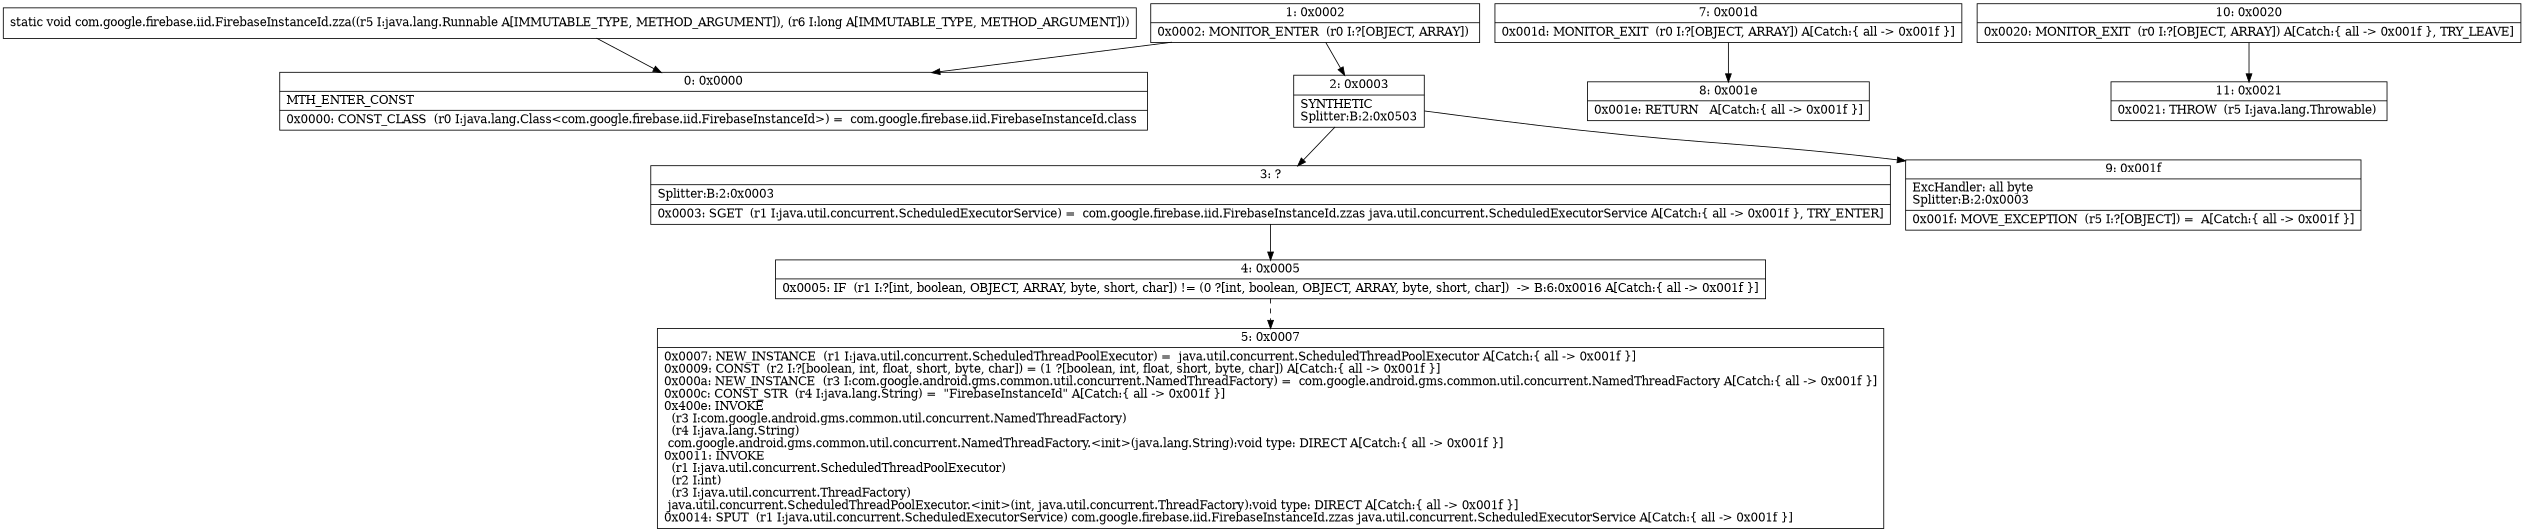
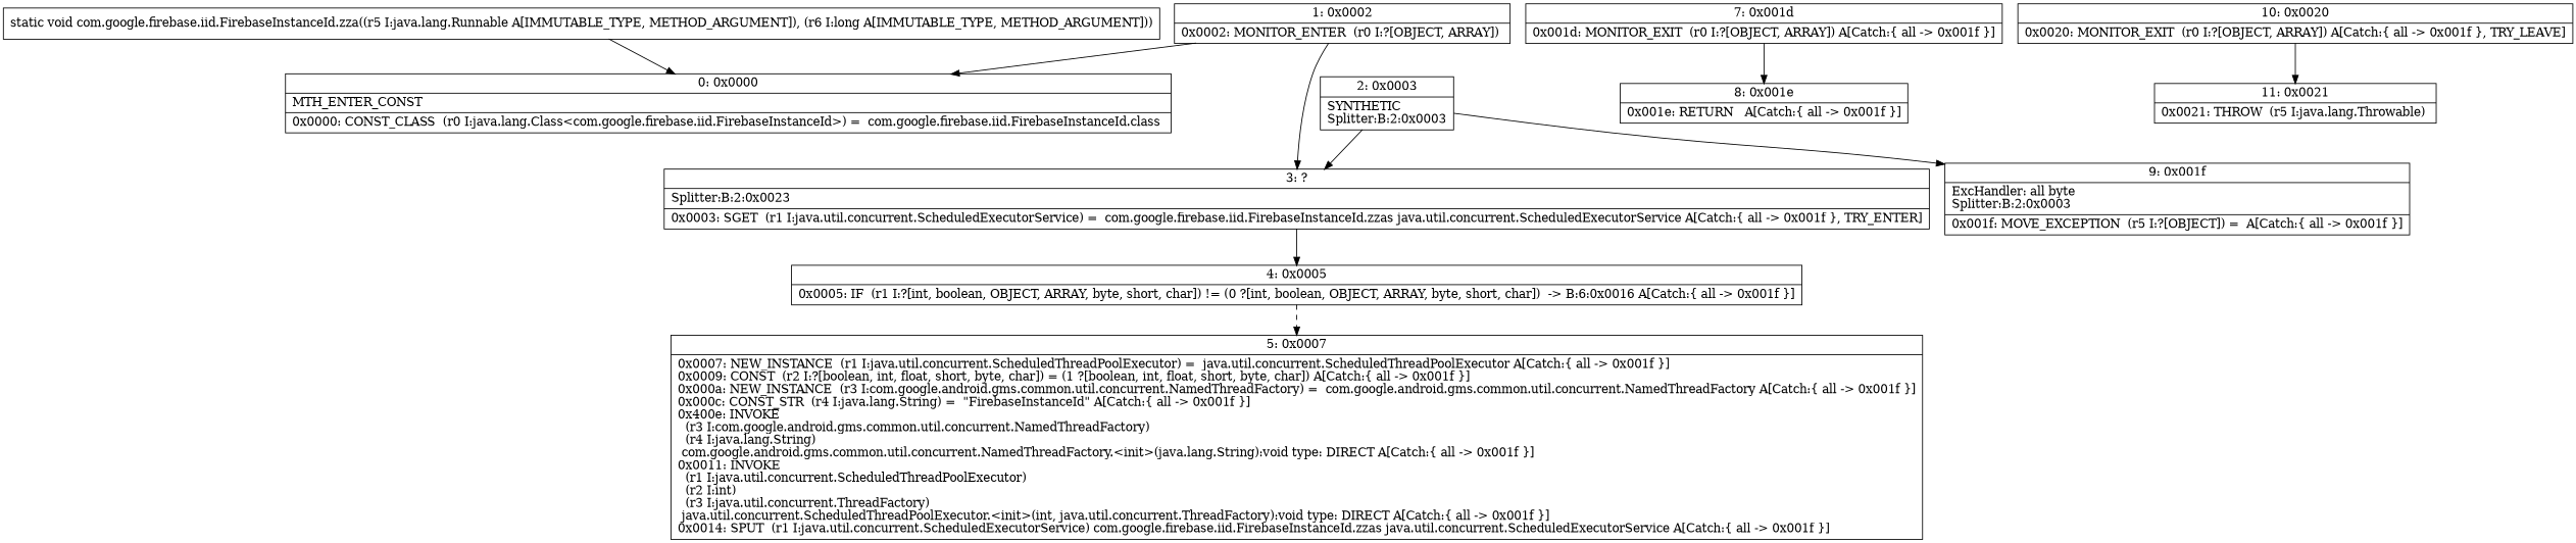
  digraph {
    node [shape=record]
    n1 [label="{0\:\ 0x0000|MTH_ENTER_CONST\l|0x0000: CONST_CLASS  (r0 I:java.lang.Class\<com.google.firebase.iid.FirebaseInstanceId\>) =  com.google.firebase.iid.FirebaseInstanceId.class \l}"]
    n2 [label="{1\:\ 0x0002|0x0002: MONITOR_ENTER  (r0 I:?[OBJECT, ARRAY]) \l}"]
-   n3 [label="{2\:\ 0x0003|SYNTHETIC\lSplitter:B:2:0x0503\l}"]
-   n4 [label="{3\:\ ?|Splitter:B:2:0x0003\l|0x0003: SGET  (r1 I:java.util.concurrent.ScheduledExecutorService) =  com.google.firebase.iid.FirebaseInstanceId.zzas java.util.concurrent.ScheduledExecutorService A[Catch:\{ all \-\> 0x001f \}, TRY_ENTER]\l}"]
+   n3 [label="{2\:\ 0x0003|SYNTHETIC\lSplitter:B:2:0x0003\l}"]
+   n4 [label="{3\:\ ?|Splitter:B:2:0x0023\l|0x0003: SGET  (r1 I:java.util.concurrent.ScheduledExecutorService) =  com.google.firebase.iid.FirebaseInstanceId.zzas java.util.concurrent.ScheduledExecutorService A[Catch:\{ all \-\> 0x001f \}, TRY_ENTER]\l}"]
    n5 [label="{9\:\ 0x001f|ExcHandler: all byte\lSplitter:B:2:0x0003\l|0x001f: MOVE_EXCEPTION  (r5 I:?[OBJECT]) =  A[Catch:\{ all \-\> 0x001f \}]\l}"]
    n6 [label="{4\:\ 0x0005|0x0005: IF  (r1 I:?[int, boolean, OBJECT, ARRAY, byte, short, char]) != (0 ?[int, boolean, OBJECT, ARRAY, byte, short, char])  \-\> B:6:0x0016 A[Catch:\{ all \-\> 0x001f \}]\l}"]
    n7 [label="{5\:\ 0x0007|0x0007: NEW_INSTANCE  (r1 I:java.util.concurrent.ScheduledThreadPoolExecutor) =  java.util.concurrent.ScheduledThreadPoolExecutor A[Catch:\{ all \-\> 0x001f \}]\l0x0009: CONST  (r2 I:?[boolean, int, float, short, byte, char]) = (1 ?[boolean, int, float, short, byte, char]) A[Catch:\{ all \-\> 0x001f \}]\l0x000a: NEW_INSTANCE  (r3 I:com.google.android.gms.common.util.concurrent.NamedThreadFactory) =  com.google.android.gms.common.util.concurrent.NamedThreadFactory A[Catch:\{ all \-\> 0x001f \}]\l0x000c: CONST_STR  (r4 I:java.lang.String) =  \"FirebaseInstanceId\" A[Catch:\{ all \-\> 0x001f \}]\l0x400e: INVOKE  \l  (r3 I:com.google.android.gms.common.util.concurrent.NamedThreadFactory)\l  (r4 I:java.lang.String)\l com.google.android.gms.common.util.concurrent.NamedThreadFactory.\<init\>(java.lang.String):void type: DIRECT A[Catch:\{ all \-\> 0x001f \}]\l0x0011: INVOKE  \l  (r1 I:java.util.concurrent.ScheduledThreadPoolExecutor)\l  (r2 I:int)\l  (r3 I:java.util.concurrent.ThreadFactory)\l java.util.concurrent.ScheduledThreadPoolExecutor.\<init\>(int, java.util.concurrent.ThreadFactory):void type: DIRECT A[Catch:\{ all \-\> 0x001f \}]\l0x0014: SPUT  (r1 I:java.util.concurrent.ScheduledExecutorService) com.google.firebase.iid.FirebaseInstanceId.zzas java.util.concurrent.ScheduledExecutorService A[Catch:\{ all \-\> 0x001f \}]\l}"]
    n8 [label="{7\:\ 0x001d|0x001d: MONITOR_EXIT  (r0 I:?[OBJECT, ARRAY]) A[Catch:\{ all \-\> 0x001f \}]\l}"]
    n9 [label="{8\:\ 0x001e|0x001e: RETURN   A[Catch:\{ all \-\> 0x001f \}]\l}"]
    n10 [label="{10\:\ 0x0020|0x0020: MONITOR_EXIT  (r0 I:?[OBJECT, ARRAY]) A[Catch:\{ all \-\> 0x001f \}, TRY_LEAVE]\l}"]
    n11 [label="{11\:\ 0x0021|0x0021: THROW  (r5 I:java.lang.Throwable) \l}"]
    n12 [label="{static void com.google.firebase.iid.FirebaseInstanceId.zza((r5 I:java.lang.Runnable A[IMMUTABLE_TYPE, METHOD_ARGUMENT]), (r6 I:long A[IMMUTABLE_TYPE, METHOD_ARGUMENT])) }"]
    n2 -> n1
-   n2 -> n3
+   n2 -> n4
    n3 -> n4
    n3 -> n5
    n4 -> n6
    n6 -> n7 [style=dashed]
    n8 -> n9
    n10 -> n11
    n12 -> n1
  }
